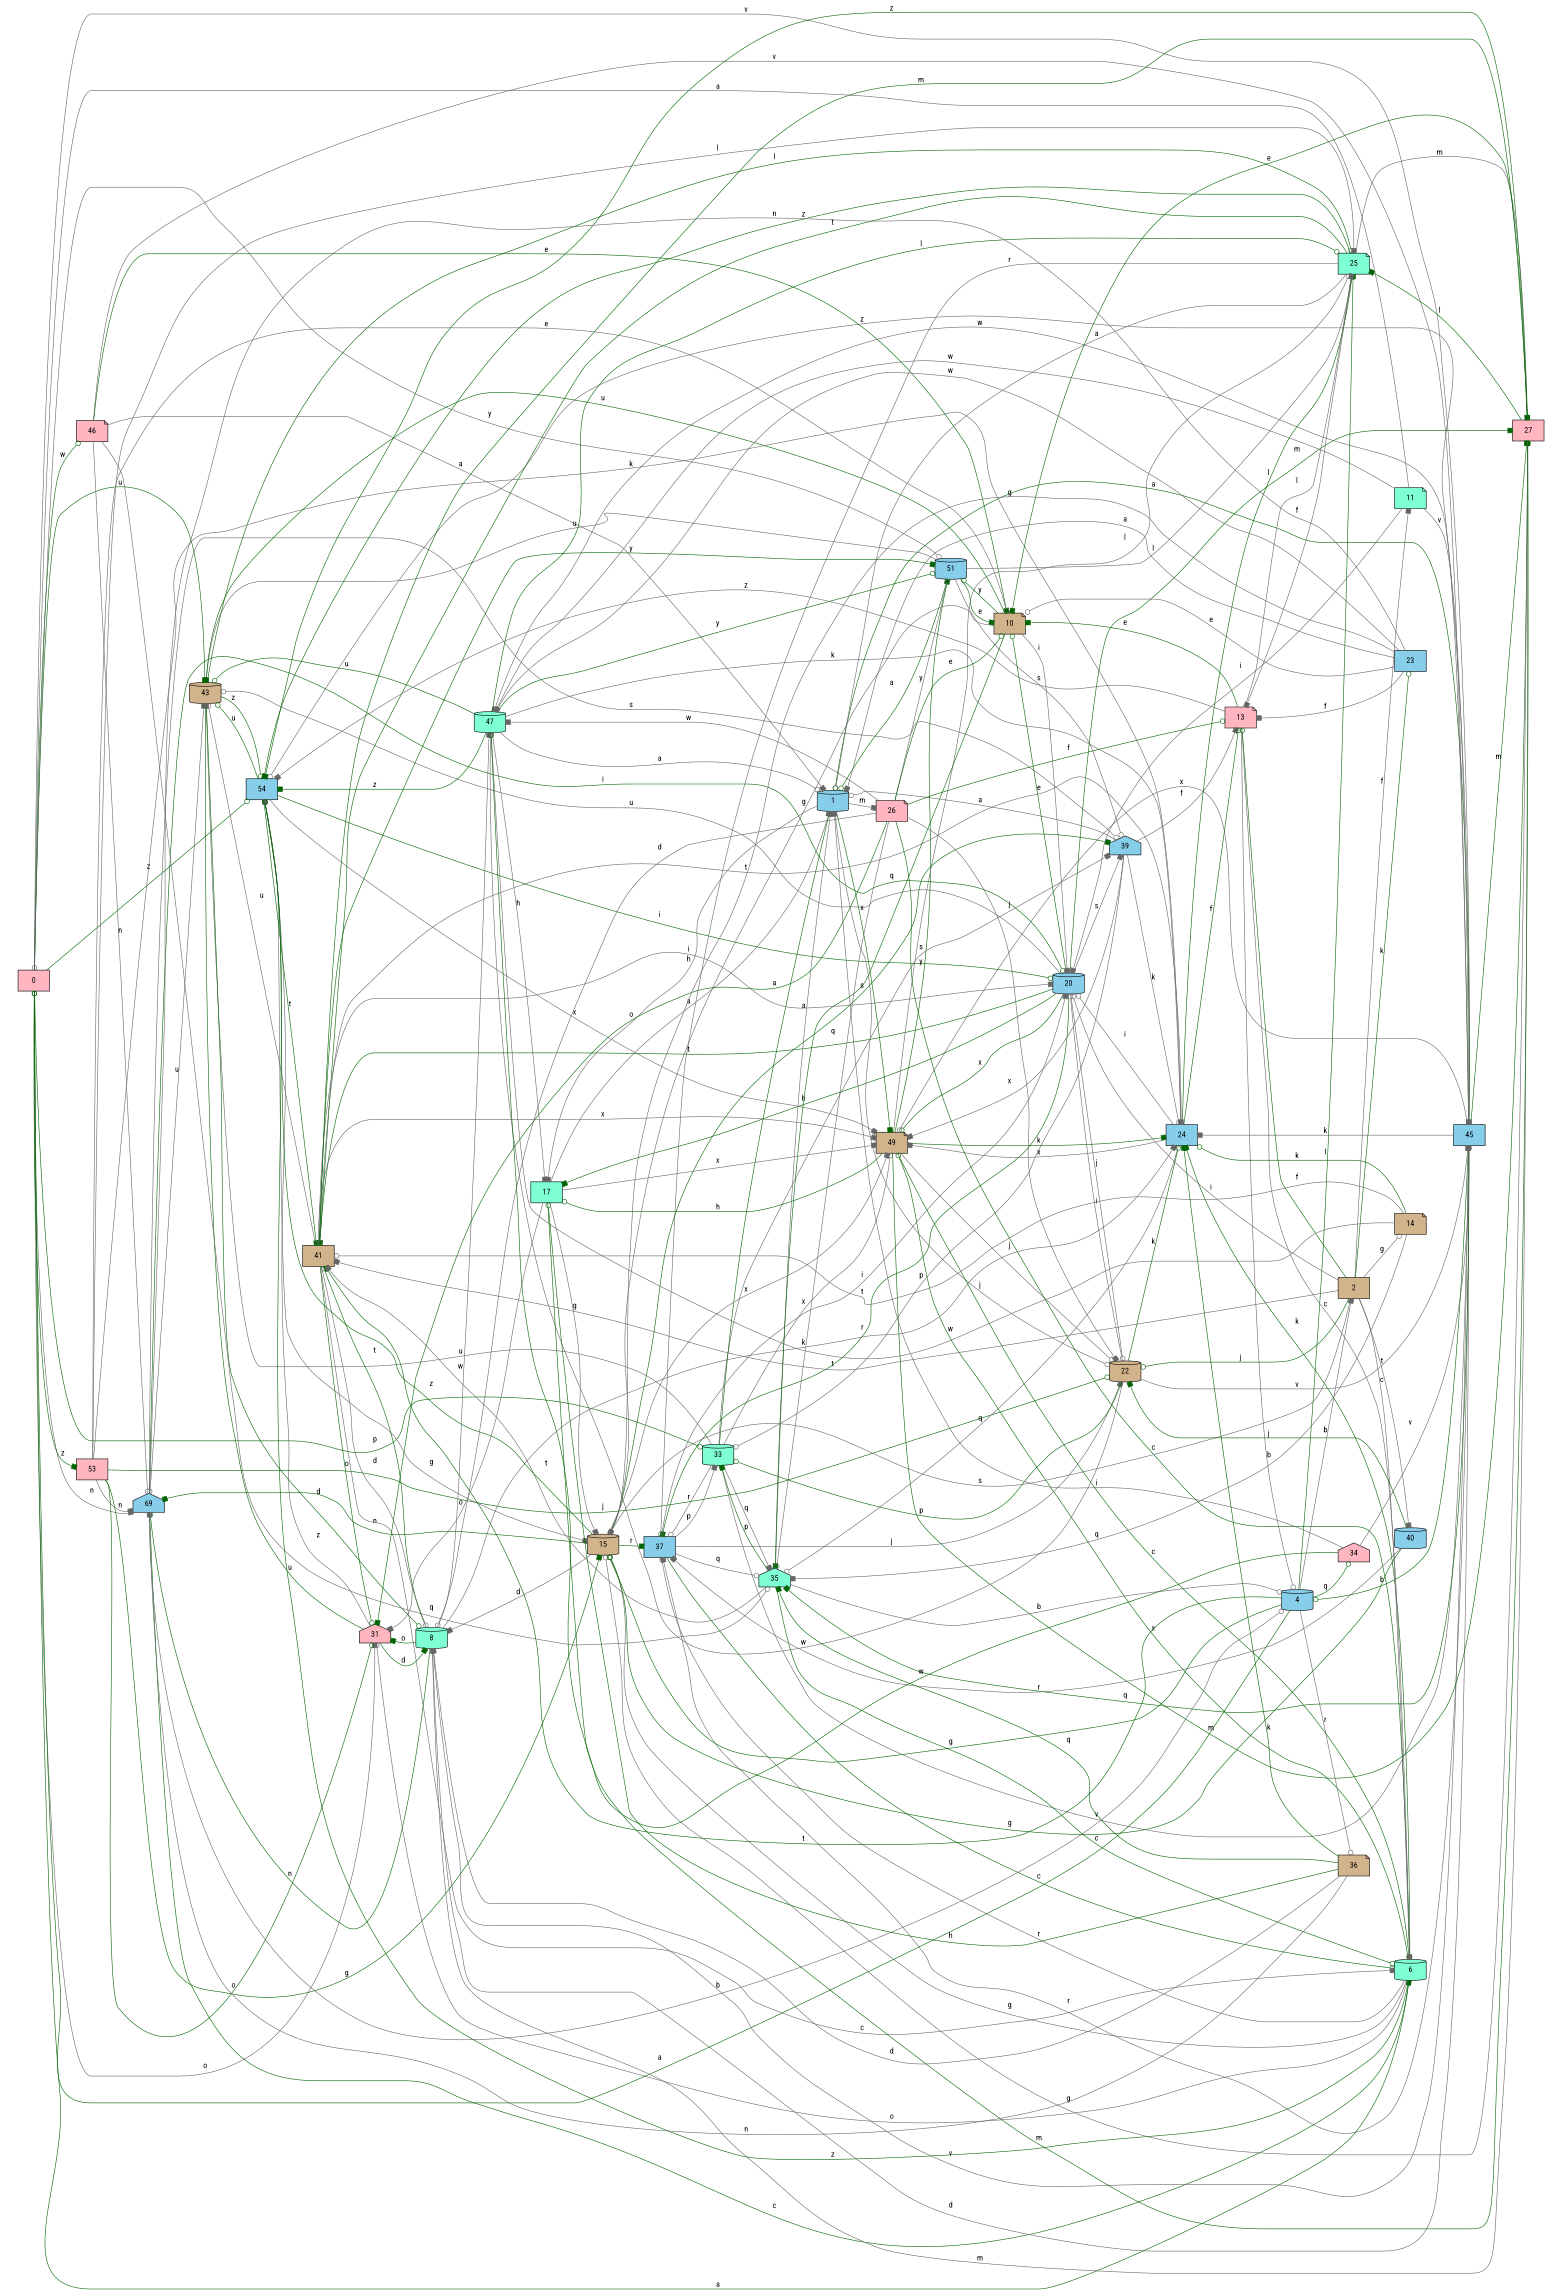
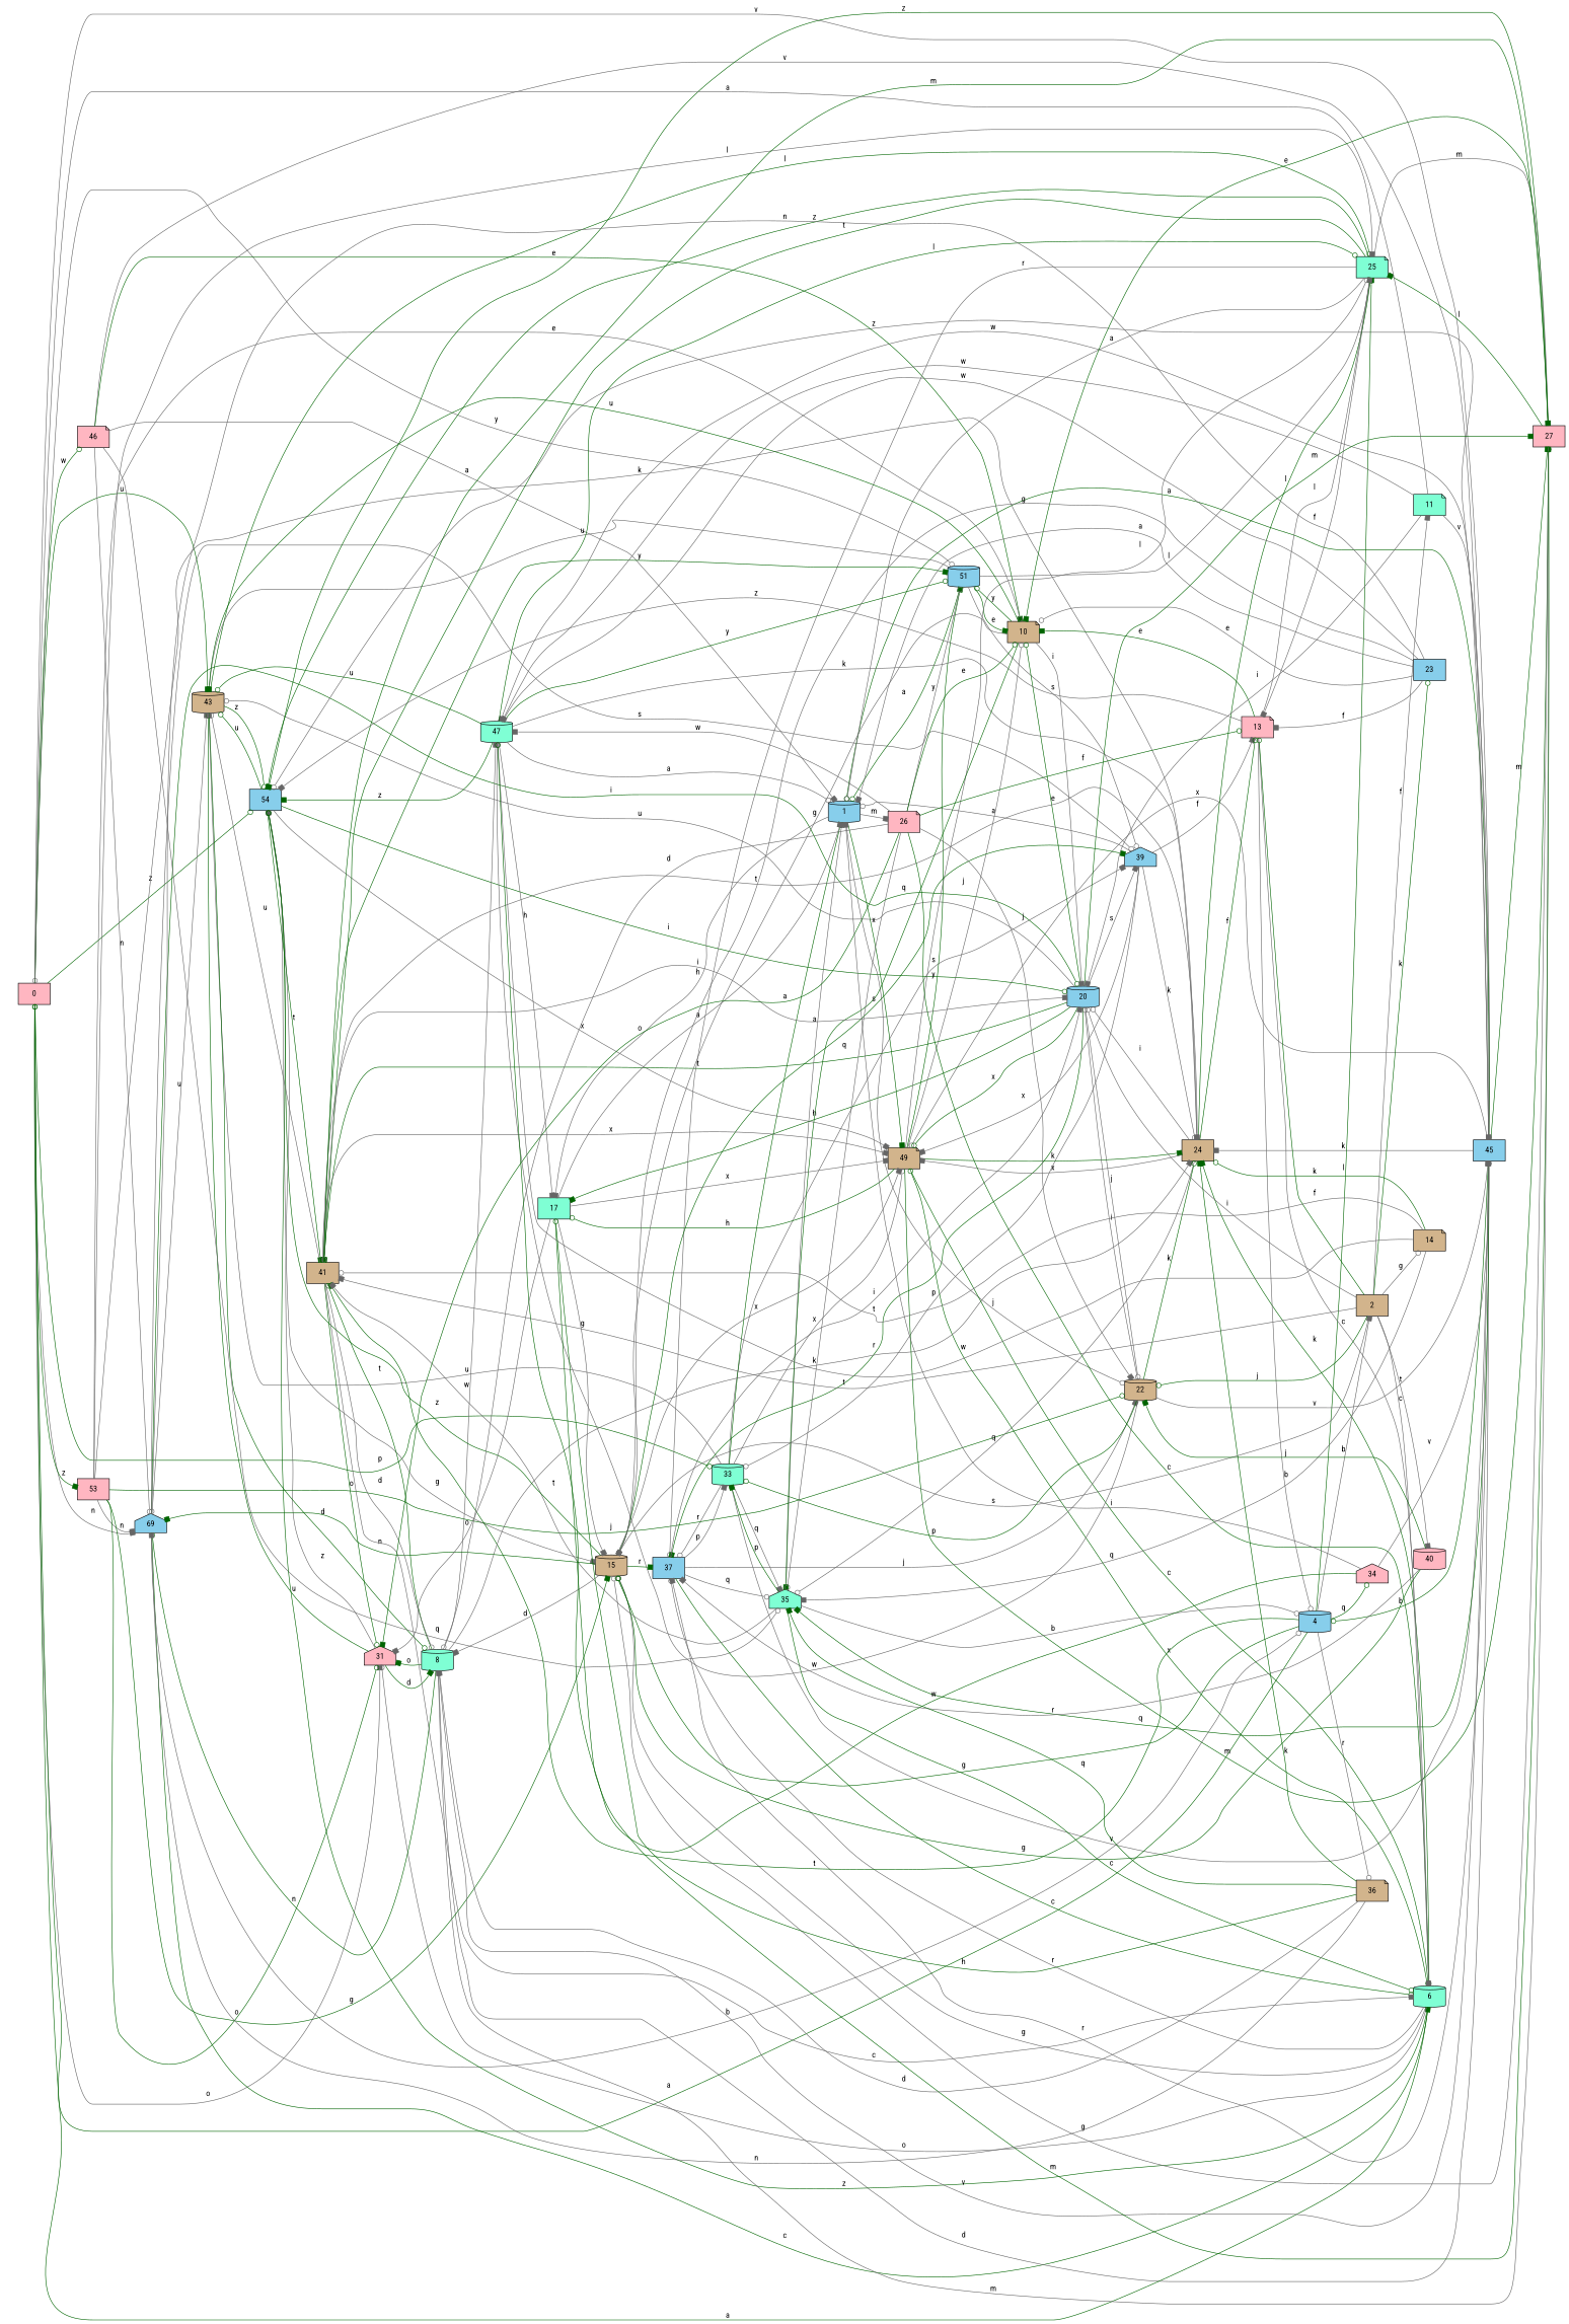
  strict digraph {
    fontname="Roboto Condensed"
    rankdir=LR
    node [fillcolor=skyblue fontname="Roboto Condensed" shape=cylinder style=filled]
    edge [arrowhead=box color=gray40 fontname="Roboto Condensed"]
    0 [fillcolor=lightpink shape=box]
    n2 [label=69 shape=house]
    31 [fillcolor=lightpink shape=house]
    33 [fillcolor=aquamarine]
    43 [fillcolor=tan]
    45 [shape=box]
    46 [fillcolor=lightpink shape=note]
    51
    53 [fillcolor=lightpink shape=box]
    54 [shape=box]
    6 [fillcolor=aquamarine]
    20
    4
    39 [shape=house]
    8 [fillcolor=aquamarine]
    1
    49 [fillcolor=tan shape=note]
    37 [shape=box]
    35 [fillcolor=aquamarine shape=house]
    25 [fillcolor=aquamarine shape=note]
-   24 [shape=box]
+   24 [fillcolor=tan shape=box]
    27 [fillcolor=lightpink shape=box]
    47 [fillcolor=aquamarine]
    10 [fillcolor=tan shape=note]
    22 [fillcolor=tan]
    15 [fillcolor=tan]
    41 [fillcolor=tan shape=box]
    17 [fillcolor=aquamarine shape=box]
    26 [fillcolor=lightpink shape=note]
    13 [fillcolor=lightpink shape=note]
    2 [fillcolor=tan shape=box]
    11 [fillcolor=aquamarine shape=note]
    14 [fillcolor=tan shape=note]
    23 [shape=box]
-   40
+   40 [fillcolor=lightpink]
    34 [fillcolor=lightpink shape=house]
    36 [fillcolor=tan shape=note]
    0 -> n2 [label=n]
    0 -> 31 [label=o]
    0 -> 33 [arrowhead=odot color=darkgreen label=p]
    0 -> 43 [color=darkgreen label=u]
    0 -> 45 [arrowhead=odot label=v]
    0 -> 46 [arrowhead=odot color=darkgreen label=w]
    0 -> 51 [arrowhead=odot label=y]
    0 -> 53 [color=darkgreen label=z]
    0 -> 54 [arrowhead=odot color=darkgreen label=z]
    n2 -> 43 [label=u]
    n2 -> 6 [color=darkgreen label=c]
    n2 -> 20 [arrowhead=odot color=darkgreen label=i]
    n2 -> 4 [arrowhead=odot label=b]
    n2 -> 39 [arrowhead=odot label=s]
    31 -> 43 [arrowhead=odot color=darkgreen label=u]
    31 -> 54 [label=z]
    31 -> 8 [color=darkgreen label=d]
    33 -> 43 [label=u]
    33 -> 45 [label=v]
    33 -> 39 [label=s]
    33 -> 1 [color=darkgreen label=a]
    33 -> 49 [arrowhead=odot label=x]
    33 -> 37 [arrowhead=odot label=r]
    33 -> 35 [label=q]
    43 -> 54 [arrowhead=odot color=darkgreen label=z]
    43 -> 8 [arrowhead=odot color=darkgreen label=d]
    43 -> 25 [arrowhead=odot color=darkgreen label=l]
    45 -> 54 [arrowhead=odot label=z]
    45 -> 4 [arrowhead=odot color=darkgreen label=b]
    45 -> 8 [label=d]
    45 -> 1 [arrowhead=odot color=darkgreen label=a]
    45 -> 49 [arrowhead=odot label=x]
    45 -> 37 [label=r]
    45 -> 35 [color=darkgreen label=q]
    45 -> 24 [label=k]
    45 -> 27 [color=darkgreen label=m]
    45 -> 47 [label=w]
    46 -> n2 [arrowhead=odot label=n]
    46 -> 45 [label=v]
    46 -> 1 [label=a]
    46 -> 35 [arrowhead=odot label=q]
    46 -> 10 [color=darkgreen label=e]
    51 -> 43 [arrowhead=odot label=u]
    51 -> 39 [arrowhead=odot label=s]
    51 -> 1 [arrowhead=odot color=darkgreen label=a]
    51 -> 25 [label=l]
    51 -> 10 [color=darkgreen label=e]
    53 -> n2 [label=n]
    53 -> 31 [arrowhead=odot color=darkgreen label=o]
    53 -> 25 [label=l]
    53 -> 24 [label=k]
    53 -> 10 [arrowhead=odot label=e]
    53 -> 22 [arrowhead=odot color=darkgreen label=j]
    53 -> 15 [color=darkgreen label=g]
    54 -> 43 [arrowhead=odot color=darkgreen label=u]
    54 -> 20 [arrowhead=odot color=darkgreen label=i]
    54 -> 49 [label=x]
    54 -> 15 [label=g]
    54 -> 41 [color=darkgreen label=t]
    6 -> 0 [arrowhead=odot color=darkgreen label=a]
    6 -> 31 [arrowhead=odot label=o]
    6 -> 54 [arrowhead=odot color=darkgreen label=z]
    6 -> 49 [arrowhead=odot color=darkgreen label=x]
    6 -> 37 [arrowhead=odot label=r]
    6 -> 24 [color=darkgreen label=k]
    6 -> 15 [arrowhead=odot label=g]
    20 -> 43 [arrowhead=odot label=u]
    20 -> 39 [label=s]
    20 -> 49 [arrowhead=odot color=darkgreen label=x]
    20 -> 37 [color=darkgreen label=r]
    20 -> 27 [color=darkgreen label=m]
    20 -> 10 [arrowhead=odot color=darkgreen label=e]
    20 -> 22 [arrowhead=odot label=j]
    20 -> 41 [color=darkgreen label=t]
    20 -> 17 [color=darkgreen label=h]
    4 -> 0 [arrowhead=odot color=darkgreen label=a]
    4 -> 25 [color=darkgreen label=l]
    4 -> 15 [arrowhead=odot color=darkgreen label=g]
    4 -> 41 [color=darkgreen label=t]
    4 -> 2 [label=b]
    4 -> 34 [arrowhead=odot color=darkgreen label=q]
    4 -> 36 [arrowhead=odot label=r]
    39 -> 33 [arrowhead=odot label=p]
    39 -> 1 [arrowhead=odot label=a]
    39 -> 49 [label=x]
    39 -> 24 [arrowhead=odot label=k]
    39 -> 13 [label=f]
    8 -> n2 [arrowhead=odot color=darkgreen label=n]
    8 -> 31 [color=darkgreen label=o]
    8 -> 45 [arrowhead=odot label=v]
    8 -> 24 [label=k]
    8 -> 27 [arrowhead=odot label=m]
    8 -> 47 [label=w]
    8 -> 41 [arrowhead=odot color=darkgreen label=t]
    1 -> 49 [color=darkgreen label=x]
    1 -> 22 [arrowhead=odot label=j]
    1 -> 17 [label=h]
    1 -> 26 [label=m]
    49 -> 51 [color=darkgreen label=y]
    49 -> 6 [arrowhead=odot color=darkgreen label=c]
    49 -> 25 [arrowhead=odot label=l]
    49 -> 24 [color=darkgreen label=k]
    49 -> 27 [color=darkgreen label=m]
-   49 -> 22 [arrowhead=odot label=j]
+   49 -> 10 [arrowhead=odot label=j]
    49 -> 17 [arrowhead=odot color=darkgreen label=h]
    37 -> 33 [label=p]
    37 -> 6 [arrowhead=odot color=darkgreen label=c]
    37 -> 20 [label=i]
    37 -> 35 [arrowhead=odot label=q]
    37 -> 22 [label=j]
    35 -> 33 [color=darkgreen label=p]
    35 -> 6 [arrowhead=odot color=darkgreen label=c]
    35 -> 4 [arrowhead=odot label=b]
    35 -> 1 [label=a]
    35 -> 41 [label=t]
    25 -> 54 [color=darkgreen label=z]
    25 -> 1 [arrowhead=odot label=a]
    25 -> 37 [arrowhead=odot label=r]
    25 -> 27 [label=m]
    25 -> 41 [color=darkgreen label=t]
    25 -> 13 [label=f]
    24 -> 20 [arrowhead=odot label=i]
    24 -> 49 [label=x]
    24 -> 35 [arrowhead=odot label=q]
    24 -> 25 [color=darkgreen label=l]
    24 -> 41 [arrowhead=odot label=t]
    24 -> 13 [arrowhead=odot color=darkgreen label=f]
    27 -> 54 [color=darkgreen label=z]
    27 -> 25 [color=darkgreen label=l]
    27 -> 10 [color=darkgreen label=e]
    27 -> 15 [arrowhead=odot label=g]
    47 -> 43 [arrowhead=odot color=darkgreen label=u]
    47 -> 51 [arrowhead=odot color=darkgreen label=y]
    47 -> 54 [color=darkgreen label=z]
    47 -> 1 [arrowhead=odot label=a]
    47 -> 25 [arrowhead=odot color=darkgreen label=l]
    47 -> 24 [label=k]
    47 -> 17 [label=h]
    10 -> 43 [color=darkgreen label=u]
    10 -> 51 [arrowhead=odot color=darkgreen label=y]
    10 -> 20 [label=i]
    10 -> 35 [color=darkgreen label=q]
    10 -> 15 [arrowhead=odot label=g]
    22 -> 33 [arrowhead=odot color=darkgreen label=p]
    22 -> 45 [label=v]
    22 -> 20 [arrowhead=odot label=i]
    22 -> 24 [arrowhead=odot color=darkgreen label=k]
    22 -> 47 [arrowhead=odot label=w]
    15 -> n2 [color=darkgreen label=n]
    15 -> 54 [arrowhead=odot color=darkgreen label=z]
    15 -> 39 [color=darkgreen label=s]
    15 -> 8 [label=d]
    15 -> 49 [label=x]
    15 -> 37 [color=darkgreen label=r]
    41 -> 31 [arrowhead=odot color=darkgreen label=o]
    41 -> 43 [arrowhead=odot label=u]
    41 -> 51 [color=darkgreen label=y]
    41 -> 6 [label=c]
    41 -> 20 [label=i]
    41 -> 8 [arrowhead=odot label=d]
    41 -> 49 [label=x]
    41 -> 27 [color=darkgreen label=m]
    17 -> 31 [label=o]
    17 -> 1 [label=a]
    17 -> 49 [label=x]
    17 -> 27 [arrowhead=odot color=darkgreen label=m]
    17 -> 15 [label=g]
    26 -> 31 [color=darkgreen label=o]
    26 -> 51 [arrowhead=odot label=y]
    26 -> 6 [arrowhead=odot color=darkgreen label=c]
    26 -> 8 [arrowhead=odot label=d]
    26 -> 35 [arrowhead=odot label=q]
    26 -> 47 [label=w]
    26 -> 10 [arrowhead=odot color=darkgreen label=e]
    26 -> 22 [label=j]
    26 -> 13 [arrowhead=odot color=darkgreen label=f]
    13 -> 54 [label=z]
    13 -> 6 [arrowhead=odot label=c]
    13 -> 4 [arrowhead=odot label=b]
    13 -> 25 [label=l]
    13 -> 10 [color=darkgreen label=e]
    2 -> 6 [label=c]
    2 -> 20 [arrowhead=odot label=i]
    2 -> 22 [arrowhead=odot color=darkgreen label=j]
    2 -> 15 [label=s]
    2 -> 41 [label=t]
    2 -> 13 [arrowhead=odot color=darkgreen label=f]
    2 -> 11 [label=f]
    2 -> 14 [arrowhead=odot label=g]
    2 -> 23 [arrowhead=odot color=darkgreen label=k]
    2 -> 40 [label=t]
    11 -> 0 [arrowhead=odot label=a]
    11 -> 45 [label=v]
    11 -> 20 [label=i]
    11 -> 47 [arrowhead=odot label=w]
    14 -> 35 [label=q]
    14 -> 24 [arrowhead=odot color=darkgreen label=k]
    14 -> 47 [arrowhead=odot label=w]
    14 -> 41 [arrowhead=odot label=t]
    23 -> n2 [arrowhead=odot label=n]
    23 -> 1 [label=a]
    23 -> 47 [label=w]
    23 -> 10 [arrowhead=odot label=e]
    23 -> 15 [arrowhead=odot label=g]
    23 -> 13 [label=f]
    40 -> 37 [label=r]
    40 -> 22 [color=darkgreen label=j]
    40 -> 15 [arrowhead=odot color=darkgreen label=g]
    34 -> 45 [arrowhead=odot label=v]
    34 -> 1 [label=i]
    34 -> 47 [arrowhead=odot color=darkgreen label=w]
    36 -> n2 [label=n]
    36 -> 8 [label=d]
    36 -> 35 [color=darkgreen label=q]
    36 -> 24 [color=darkgreen label=k]
    36 -> 17 [arrowhead=odot color=darkgreen label=h]
  }
